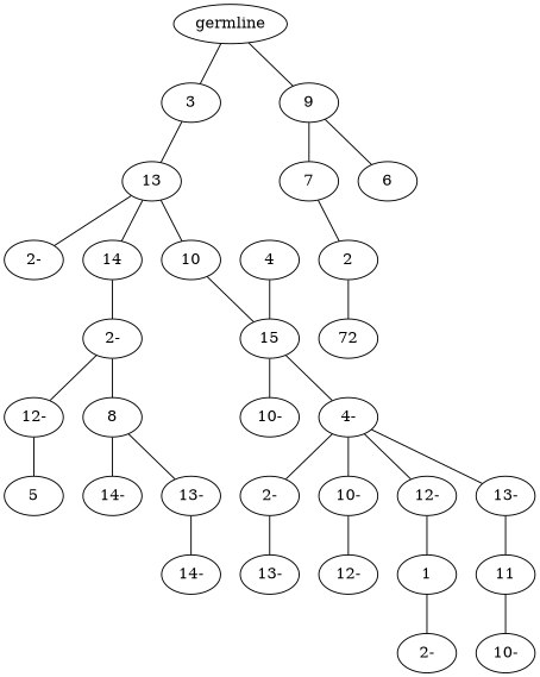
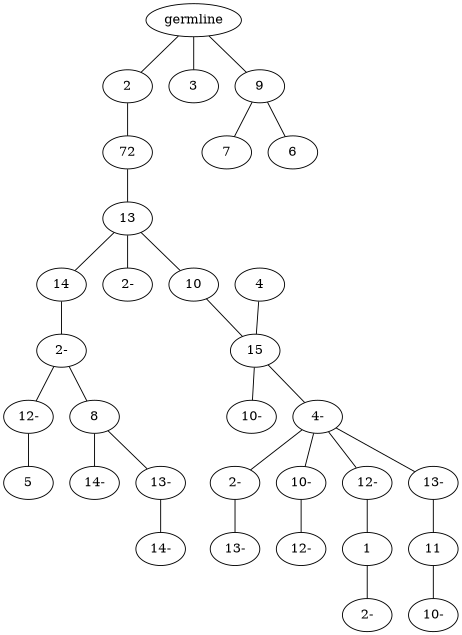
  graph {
    n1 [label=germline]
    n2 [label=2]
    n3 [label=3]
    n4 [label=9]
    n5 [label=72]
    n6 [label=6]
    n7 [label=7]
    n8 [label=13]
    n9 [label=10]
    n10 [label=14]
    n11 [label="2-"]
    n12 [label=15]
    n13 [label="2-"]
    n14 [label=4]
    n15 [label="10-"]
    n16 [label="4-"]
    n17 [label="10-"]
    n18 [label="12-"]
    n19 [label="13-"]
    n20 [label="2-"]
    n21 [label="12-"]
    n22 [label=1]
    n23 [label=11]
    n24 [label="13-"]
    n25 [label="2-"]
    n26 [label="10-"]
    n27 [label="12-"]
    n28 [label=8]
    n29 [label=5]
    n30 [label="13-"]
    n31 [label="14-"]
    n32 [label="14-"]
-   n7 -- n2
+   n1 -- n2
    n1 -- n3
    n1 -- n4
    n2 -- n5
    n4 -- n6
    n4 -- n7
-   n3 -- n8
+   n5 -- n8
    n8 -- n9
    n8 -- n10
    n8 -- n11
    n9 -- n12
    n10 -- n13
    n12 -- n15
    n12 -- n16
    n13 -- n27
    n13 -- n28
    n14 -- n12
    n16 -- n17
    n16 -- n18
    n16 -- n19
    n16 -- n20
    n17 -- n21
    n18 -- n22
    n19 -- n23
    n20 -- n24
    n22 -- n25
    n23 -- n26
    n27 -- n29
    n28 -- n30
    n28 -- n31
    n30 -- n32
  }
